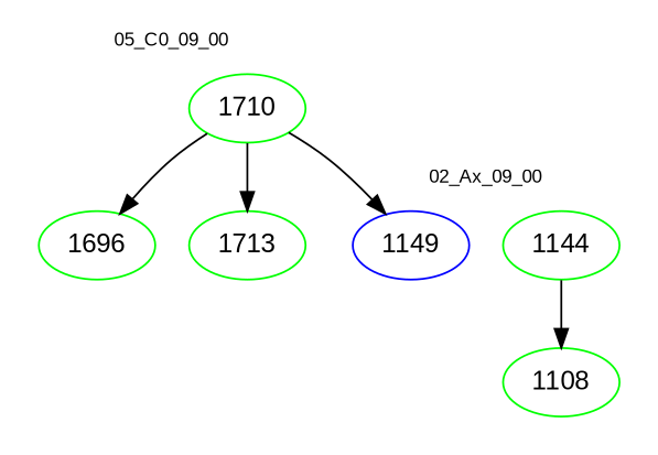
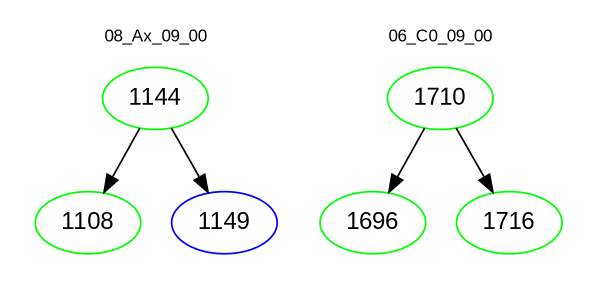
  digraph {
    fontname="Liberation Sans"
    node [color=green fontname="Liberation Sans"]
    edge [color=black fontname="Liberation Sans"]
    n1 [label=1144]
    n2 [label=1108]
    n3 [color=blue label=1149]
    n4 [label=1710]
    n5 [label=1696]
-   n6 [label=1713]
+   n6 [label=1716]
    subgraph cluster_1 {
      color=white
      fontsize=10
-     label="02_Ax_09_00"
+     label="08_Ax_09_00"
      n1
      n2
      n3
    }
    subgraph cluster_2 {
      color=white
      fontsize=10
-     label="05_C0_09_00"
+     label="06_C0_09_00"
      n4
      n5
      n6
    }
    n1 -> n2
-   n4 -> n3
+   n1 -> n3
    n4 -> n5
    n4 -> n6
  }
